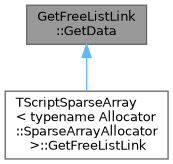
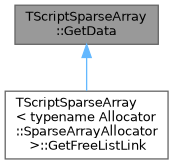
  digraph {
    rankdir=TB
    node [fontname=Helvetica fontsize=10 shape=box style=filled]
-   n1 [color=gray40 fillcolor=grey60 fontcolor=black height=0.2 label="GetFreeListLink\l::GetData" width=0.4]
+   n1 [color=gray40 fillcolor=grey60 fontcolor=black height=0.2 label="TScriptSparseArray\l::GetData" width=0.4]
    n2 [color=grey40 fillcolor=white height=0.2 label="TScriptSparseArray\l\< typename Allocator\l::SparseArrayAllocator\l \>::GetFreeListLink" width=0.4]
    n1 -> n2 [color=steelblue1 dir=back fontname=Helvetica fontsize=10 labelfontname=Helvetica labelfontsize=10 style=solid]
  }
